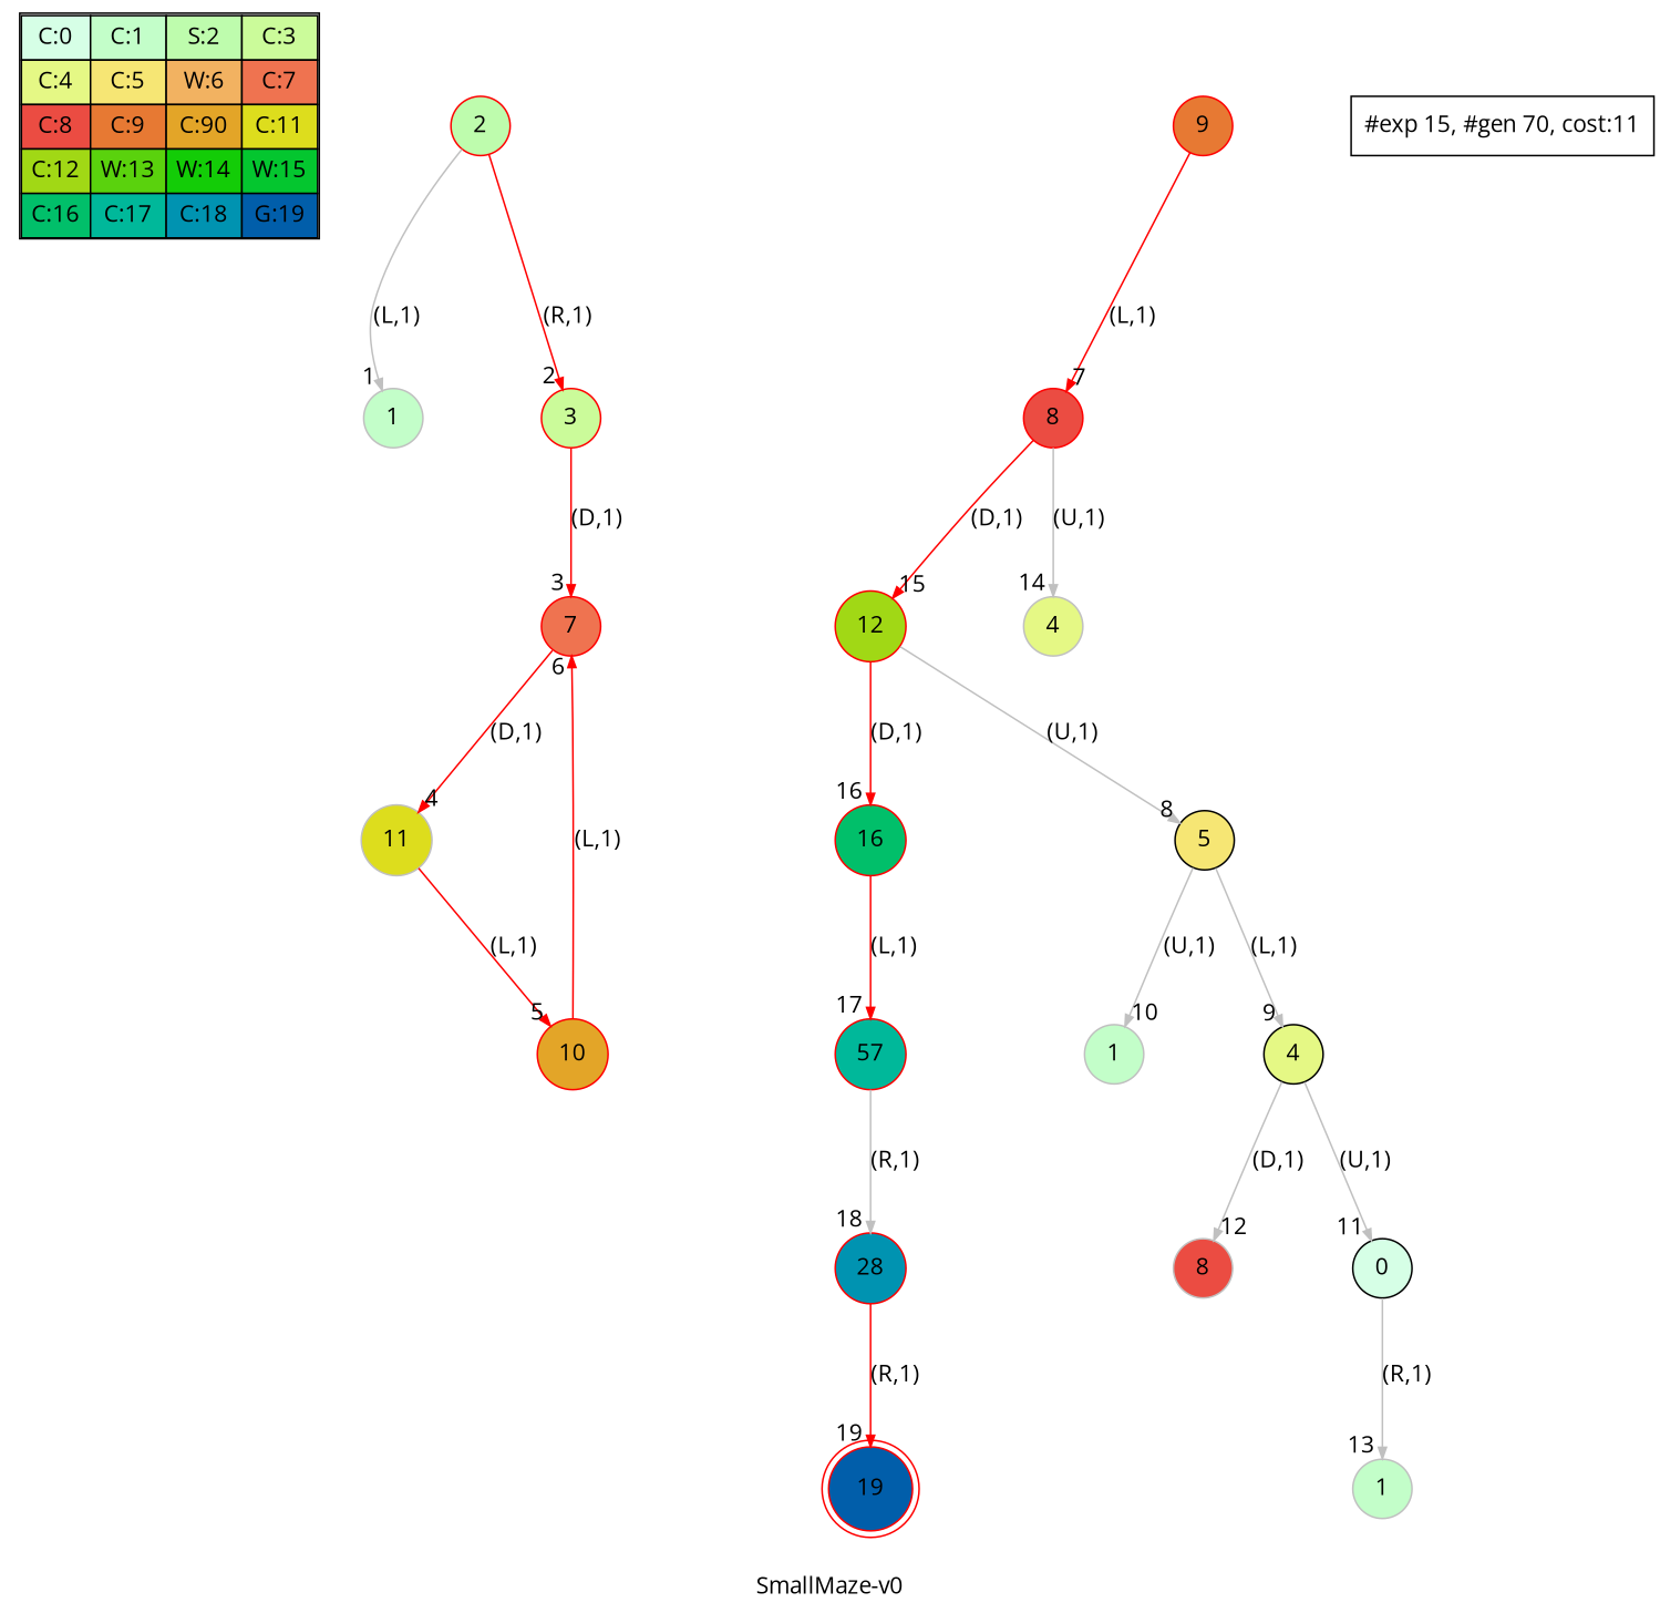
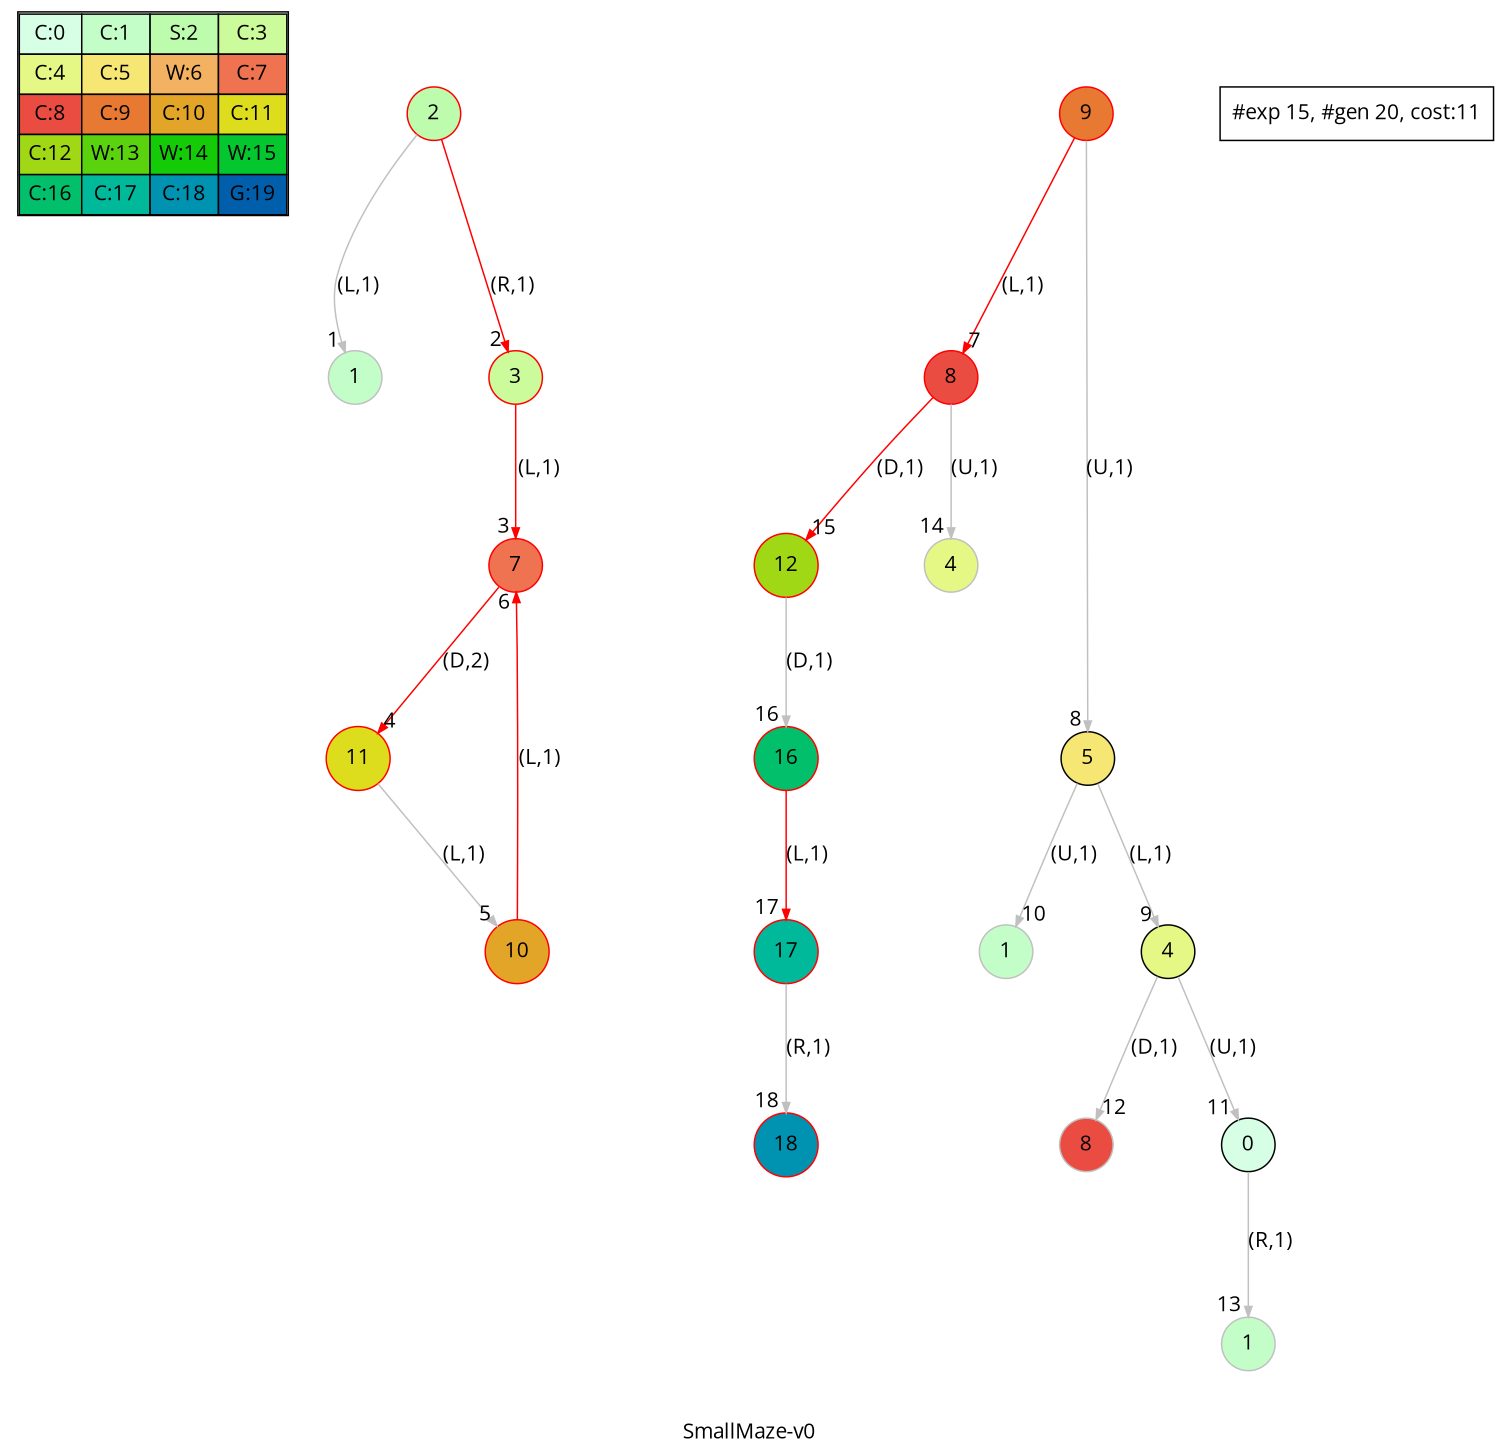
  digraph {
    fontname="Open Sans"
    label="SmallMaze-v0"
    nodesep=1
    ranksep=1
    node [fontname="Open Sans" shape=circle color=red fillcolor="0.35098039 0.23194764 0.99315867 1.        " style=filled]
    edge [arrowsize=0.7 color=red fontname="Open Sans"]
-   n1 [label=<<table border="1" cellpadding="5" cellspacing="0" cellborder="1"><tr><td bgcolor="0.39803922 0.15947579 0.99679532 1.        ">C:0</td><td bgcolor="0.35098039 0.23194764 0.99315867 1.        ">C:1</td><td bgcolor="0.29607843 0.31486959 0.98720184 1.        ">S:2</td><td bgcolor="0.24901961 0.38410575 0.98063477 1.        ">C:3</td></tr><tr><td bgcolor="0.19411765 0.46220388 0.97128103 1.        ">C:4</td><td bgcolor="0.14705882 0.52643216 0.96182564 1.        ">C:5</td><td bgcolor="0.09215686 0.59770746 0.94913494 1.        ">W:6</td><td bgcolor="0.0372549  0.66454018 0.93467977 1.        ">C:7</td></tr><tr><td bgcolor="0.00980392 0.71791192 0.92090552 1.        ">C:8</td><td bgcolor="0.06470588 0.77520398 0.9032472  1.        ">C:9</td><td bgcolor="0.11176471 0.81974048 0.88677369 1.        ">C:90</td><td bgcolor="0.16666667 0.8660254  0.8660254  1.        ">C:11</td></tr><tr><td bgcolor="0.21372549 0.9005867  0.84695821 1.        ">C:12</td><td bgcolor="0.26862745 0.93467977 0.82325295 1.        ">W:13</td><td bgcolor="0.32352941 0.96182564 0.79801723 1.        ">W:14</td><td bgcolor="0.37058824 0.97940977 0.77520398 1.        ">W:15</td></tr><tr><td bgcolor="0.4254902  0.99315867 0.74725253 1.        ">C:16</td><td bgcolor="0.47254902 0.99907048 0.72218645 1.        ">C:17</td><td bgcolor="0.52745098 0.99907048 0.69169844 1.        ">C:18</td><td bgcolor="0.5745098  0.99315867 0.66454018 1.        ">G:19</td></tr></table>> shape=plaintext color="" fillcolor="" style=""]
+   n1 [label=<<table border="1" cellpadding="5" cellspacing="0" cellborder="1"><tr><td bgcolor="0.39803922 0.15947579 0.99679532 1.        ">C:0</td><td bgcolor="0.35098039 0.23194764 0.99315867 1.        ">C:1</td><td bgcolor="0.29607843 0.31486959 0.98720184 1.        ">S:2</td><td bgcolor="0.24901961 0.38410575 0.98063477 1.        ">C:3</td></tr><tr><td bgcolor="0.19411765 0.46220388 0.97128103 1.        ">C:4</td><td bgcolor="0.14705882 0.52643216 0.96182564 1.        ">C:5</td><td bgcolor="0.09215686 0.59770746 0.94913494 1.        ">W:6</td><td bgcolor="0.0372549  0.66454018 0.93467977 1.        ">C:7</td></tr><tr><td bgcolor="0.00980392 0.71791192 0.92090552 1.        ">C:8</td><td bgcolor="0.06470588 0.77520398 0.9032472  1.        ">C:9</td><td bgcolor="0.11176471 0.81974048 0.88677369 1.        ">C:10</td><td bgcolor="0.16666667 0.8660254  0.8660254  1.        ">C:11</td></tr><tr><td bgcolor="0.21372549 0.9005867  0.84695821 1.        ">C:12</td><td bgcolor="0.26862745 0.93467977 0.82325295 1.        ">W:13</td><td bgcolor="0.32352941 0.96182564 0.79801723 1.        ">W:14</td><td bgcolor="0.37058824 0.97940977 0.77520398 1.        ">W:15</td></tr><tr><td bgcolor="0.4254902  0.99315867 0.74725253 1.        ">C:16</td><td bgcolor="0.47254902 0.99907048 0.72218645 1.        ">C:17</td><td bgcolor="0.52745098 0.99907048 0.69169844 1.        ">C:18</td><td bgcolor="0.5745098  0.99315867 0.66454018 1.        ">G:19</td></tr></table>> shape=plaintext color="" fillcolor="" style=""]
    n2 [fillcolor="0.29607843 0.31486959 0.98720184 1.        " label=2]
    n3 [color=grey label=1]
    n4 [fillcolor="0.24901961 0.38410575 0.98063477 1.        " label=3]
    n5 [fillcolor="0.0372549  0.66454018 0.93467977 1.        " label=7]
-   n6 [color=grey fillcolor="0.16666667 0.8660254  0.8660254  1.        " label=11]
+   n6 [fillcolor="0.16666667 0.8660254  0.8660254  1.        " label=11]
    n7 [fillcolor="0.11176471 0.81974048 0.88677369 1.        " label=10]
    n8 [fillcolor="0.06470588 0.77520398 0.9032472  1.        " label=9]
    n9 [fillcolor="0.00980392 0.71791192 0.92090552 1.        " label=8]
    n10 [color=black fillcolor="0.14705882 0.52643216 0.96182564 1.        " label=5]
    n11 [color=grey fillcolor="0.19411765 0.46220388 0.97128103 1.        " label=4]
    n12 [fillcolor="0.21372549 0.9005867  0.84695821 1.        " label=12]
    n13 [color=black fillcolor="0.19411765 0.46220388 0.97128103 1.        " label=4]
    n14 [color=grey label=1]
    n15 [fillcolor="0.4254902  0.99315867 0.74725253 1.        " label=16]
    n16 [color=black fillcolor="0.39803922 0.15947579 0.99679532 1.        " label=0]
    n17 [color=grey fillcolor="0.00980392 0.71791192 0.92090552 1.        " label=8]
    n18 [color=grey label=1]
-   n19 [fillcolor="0.47254902 0.99907048 0.72218645 1.        " label=57]
-   n20 [fillcolor="0.52745098 0.99907048 0.69169844 1.        " label=28]
-   n21 [fillcolor="0.5745098  0.99315867 0.66454018 1.        " label=19 peripheries=2]
-   "#exp 15, #gen 20, cost:11" [shape=box label="#exp 15, #gen 70, cost:11" color="" fillcolor="" style=""]
+   n19 [fillcolor="0.47254902 0.99907048 0.72218645 1.        " label=17]
+   n20 [fillcolor="0.52745098 0.99907048 0.69169844 1.        " label=18]
+   "#exp 15, #gen 20, cost:11" [shape=box color="" fillcolor="" style=""]
    subgraph sub_1 {
      label=Map
      n1
    }
    n2 -> n3 [color=grey headlabel=" 1 " label="(L,1)"]
    n2 -> n4 [headlabel=" 2 " label="(R,1)"]
-   n4 -> n5 [headlabel=" 3 " label="(D,1)"]
-   n5 -> n6 [headlabel=" 4 " label="(D,1)"]
-   n6 -> n7 [headlabel=" 5 " label="(L,1)"]
+   n4 -> n5 [headlabel=" 3 " label="(L,1)"]
+   n5 -> n6 [headlabel=" 4 " label="(D,2)"]
+   n6 -> n7 [color=grey headlabel=" 5 " label="(L,1)"]
    n7 -> n5 [headlabel=" 6 " label="(L,1)"]
    n8 -> n9 [headlabel=" 7 " label="(L,1)"]
-   n12 -> n10 [color=grey headlabel=" 8 " label="(U,1)"]
+   n8 -> n10 [color=grey headlabel=" 8 " label="(U,1)"]
    n9 -> n11 [color=grey headlabel=" 14 " label="(U,1)"]
    n9 -> n12 [headlabel=" 15 " label="(D,1)"]
    n10 -> n13 [color=grey headlabel=" 9 " label="(L,1)"]
    n10 -> n14 [color=grey headlabel=" 10 " label="(U,1)"]
-   n12 -> n15 [headlabel=" 16 " label="(D,1)"]
+   n12 -> n15 [color=grey headlabel=" 16 " label="(D,1)"]
    n13 -> n16 [color=grey headlabel=" 11 " label="(U,1)"]
    n13 -> n17 [color=grey headlabel=" 12 " label="(D,1)"]
    n15 -> n19 [headlabel=" 17 " label="(L,1)"]
    n16 -> n18 [color=grey headlabel=" 13 " label="(R,1)"]
    n19 -> n20 [color=grey headlabel=" 18 " label="(R,1)"]
-   n20 -> n21 [headlabel=" 19 " label="(R,1)"]
  }
